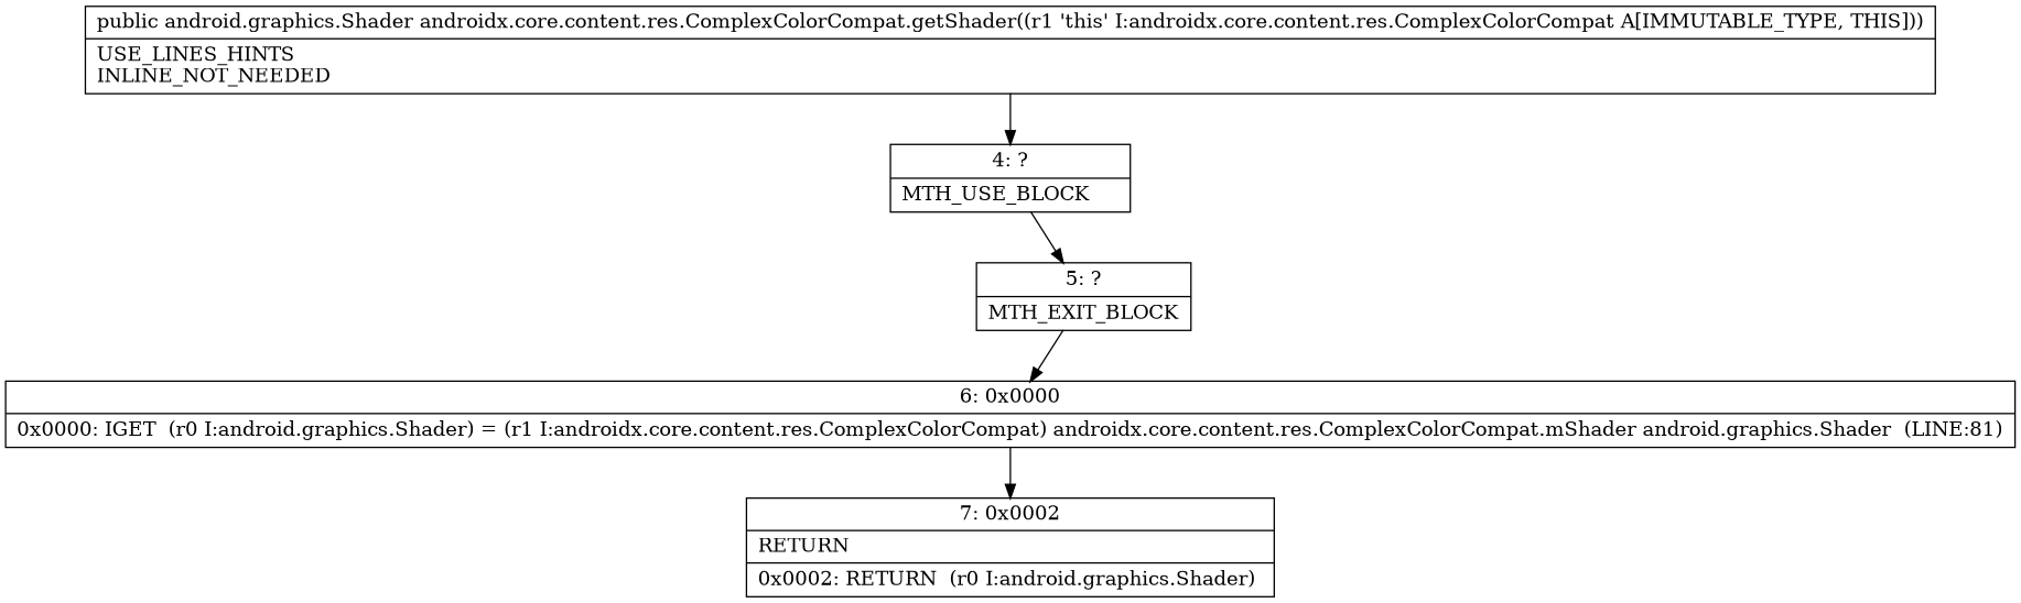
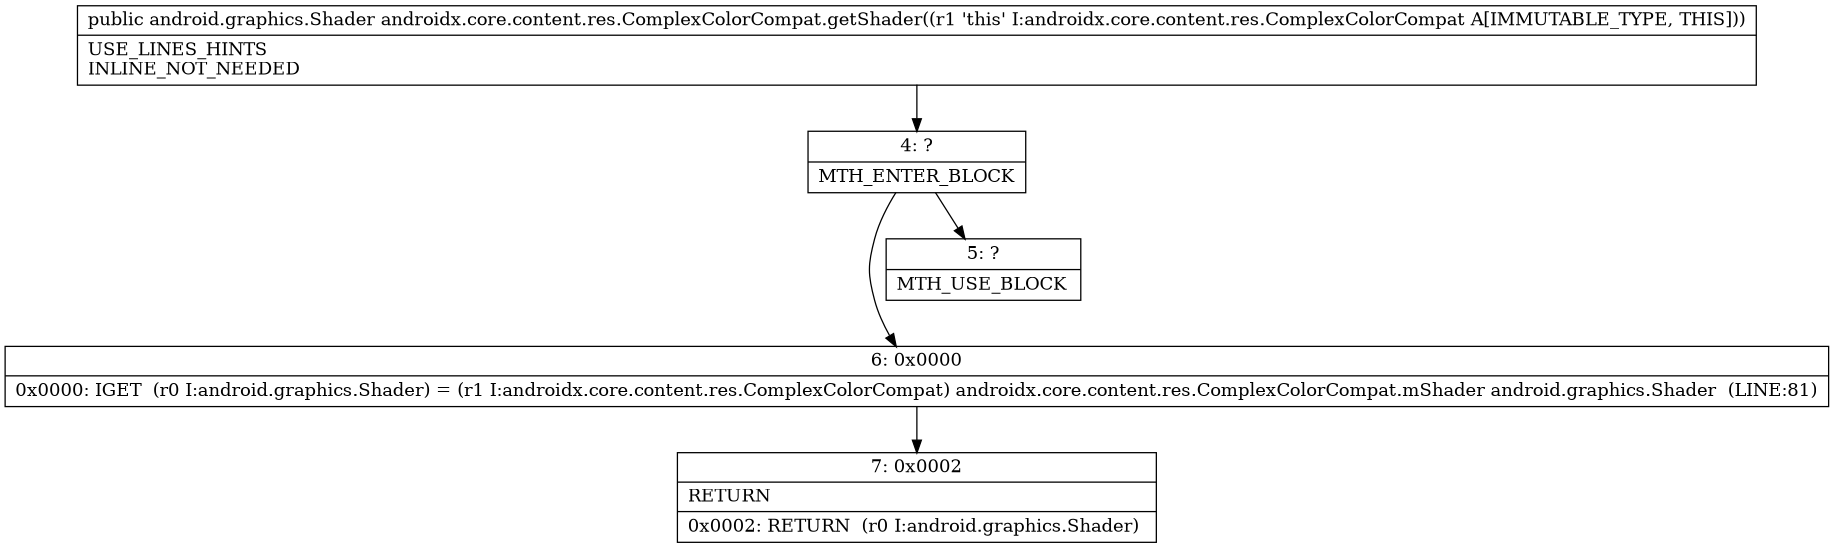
  digraph {
    node [shape=record]
-   n1 [label="{4\:\ ?|MTH_USE_BLOCK\l}"]
+   n1 [label="{4\:\ ?|MTH_ENTER_BLOCK\l}"]
    n2 [label="{6\:\ 0x0000|0x0000: IGET  (r0 I:android.graphics.Shader) = (r1 I:androidx.core.content.res.ComplexColorCompat) androidx.core.content.res.ComplexColorCompat.mShader android.graphics.Shader  (LINE:81)\l}"]
-   n3 [label="{5\:\ ?|MTH_EXIT_BLOCK\l}"]
+   n3 [label="{5\:\ ?|MTH_USE_BLOCK\l}"]
    n4 [label="{7\:\ 0x0002|RETURN\l|0x0002: RETURN  (r0 I:android.graphics.Shader) \l}"]
    n5 [label="{public android.graphics.Shader androidx.core.content.res.ComplexColorCompat.getShader((r1 'this' I:androidx.core.content.res.ComplexColorCompat A[IMMUTABLE_TYPE, THIS]))  | USE_LINES_HINTS\lINLINE_NOT_NEEDED\l}"]
-   n3 -> n2
+   n1 -> n2
    n1 -> n3
    n2 -> n4
    n5 -> n1
  }
